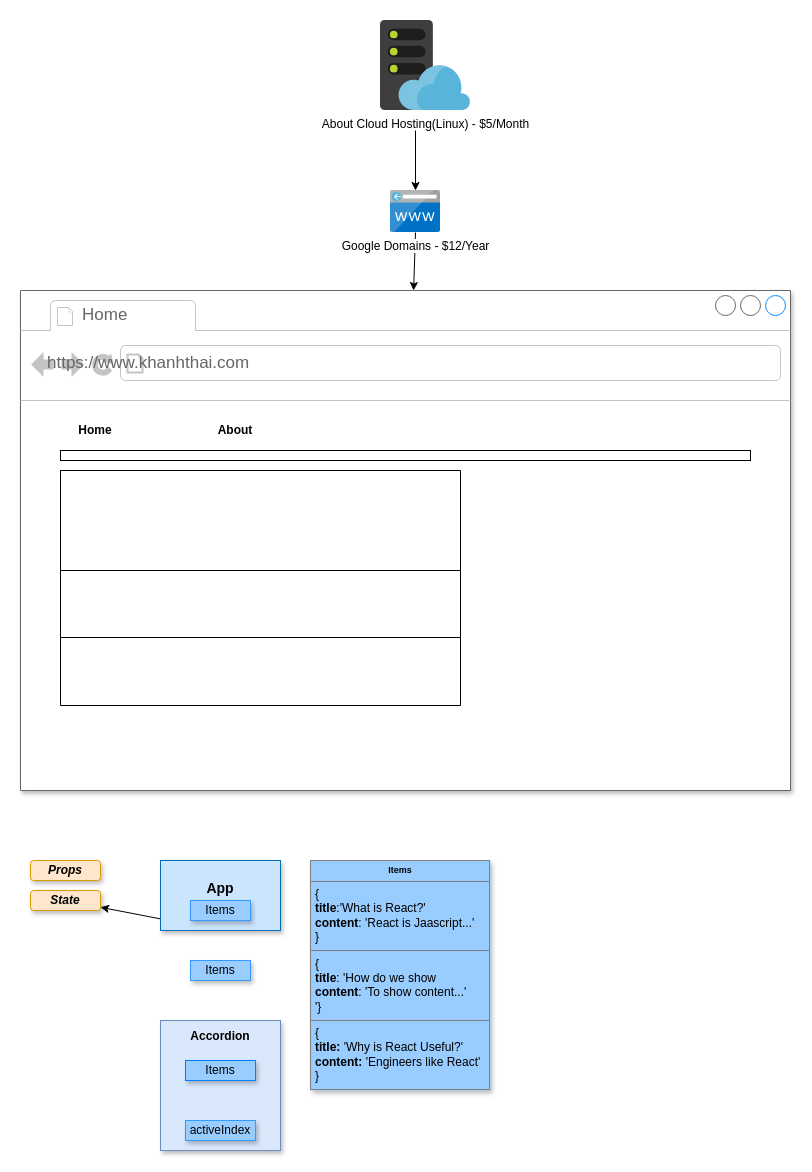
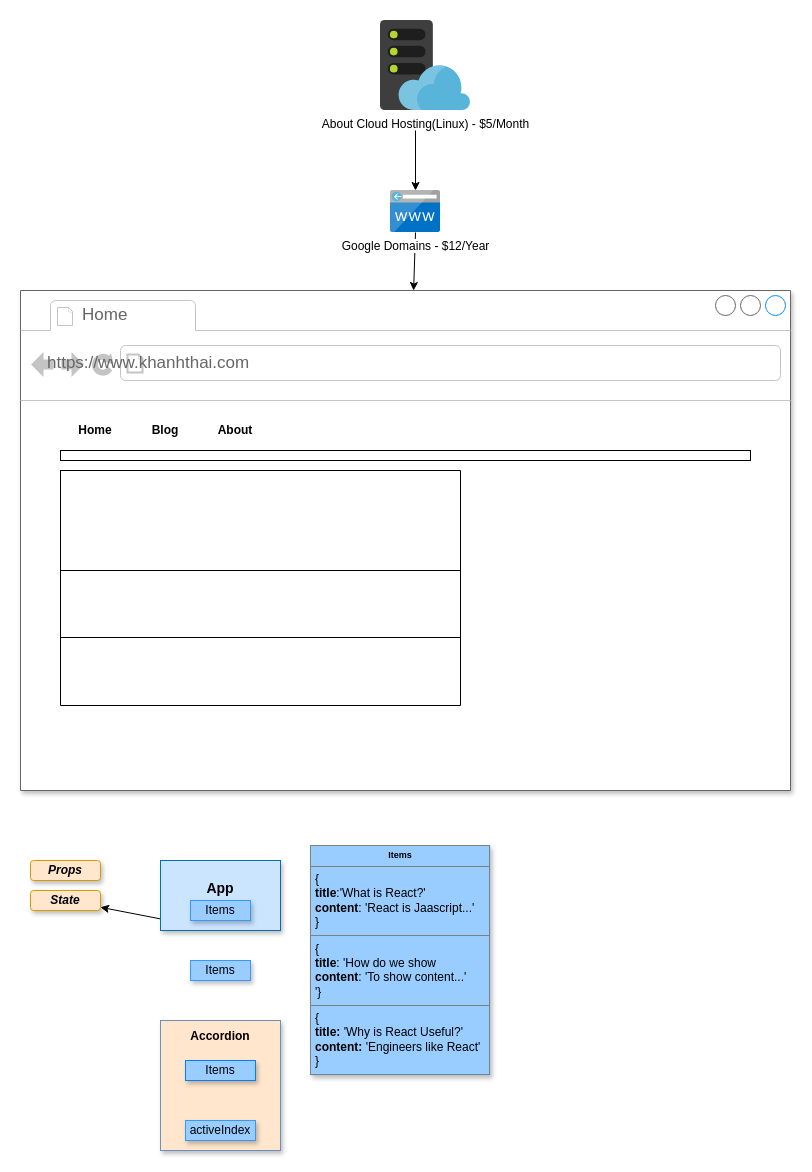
  <mxCell id="0" />
  <mxCell id="1" parent="0" />
  <mxCell id="2" value="About Cloud Hosting(Linux) - $5/Month" style="aspect=fixed;html=1;points=[];align=center;image;fontSize=12;image=img/lib/mscae/WebHosting.svg;" parent="1" vertex="1"><mxGeometry x="380" y="20" width="90" height="90" as="geometry" /></mxCell>
  <mxCell id="3" value="" style="endArrow=classic;html=1;exitX=0.5;exitY=1;exitDx=0;exitDy=0;" parent="1" source="4" target="20" edge="1"><mxGeometry width="50" height="50" relative="1" as="geometry"><mxPoint x="300" y="310" as="sourcePoint" /><mxPoint x="415" y="390" as="targetPoint" /></mxGeometry></mxCell>
  <mxCell id="4" value="&lt;div&gt;Google Domains - $12/Year&lt;/div&gt;" style="aspect=fixed;html=1;points=[];align=center;image;fontSize=12;image=img/lib/mscae/CustomDomain.svg;" parent="1" vertex="1"><mxGeometry x="390" y="190" width="50" height="42" as="geometry" /></mxCell>
  <mxCell id="5" value="" style="endArrow=classic;html=1;exitX=0.5;exitY=1;exitDx=0;exitDy=0;" parent="1" target="4" edge="1"><mxGeometry width="50" height="50" relative="1" as="geometry"><mxPoint x="415" y="130" as="sourcePoint" /><mxPoint x="415" y="390" as="targetPoint" /></mxGeometry></mxCell>
  <mxCell id="6" value="" style="endArrow=classic;html=1;fontColor=#FF66B3;exitX=0.5;exitY=1;exitDx=0;exitDy=0;" edge="1" parent="1" source="12" target="10"><mxGeometry width="50" height="50" relative="1" as="geometry"><mxPoint x="440" y="950" as="sourcePoint" /><mxPoint x="490" y="900" as="targetPoint" /></mxGeometry></mxCell>
  <mxCell id="7" value="&lt;b&gt;Props&lt;/b&gt;" style="whiteSpace=wrap;html=1;shadow=1;glass=0;fillColor=#ffe6cc;strokeColor=#d79b00;fontStyle=2;rounded=1;" vertex="1" parent="1"><mxGeometry x="30" y="860" width="70" height="20" as="geometry" /></mxCell>
  <mxCell id="8" value="Items" style="rounded=0;whiteSpace=wrap;html=1;shadow=1;glass=0;fillColor=#99CCFF;strokeColor=#3399FF;" vertex="1" parent="1"><mxGeometry x="190" y="960" width="60" height="20" as="geometry" /></mxCell>
- <mxCell id="9" value="&lt;table style=&quot;width: 100% ; height: 100% ; border-collapse: collapse ; font-size: 12px&quot; width=&quot;100%&quot; cellpadding=&quot;4&quot; border=&quot;1&quot;&gt;&lt;tbody&gt;&lt;tr style=&quot;font-size: 9px&quot;&gt;&lt;th style=&quot;font-size: 9px&quot; align=&quot;center&quot;&gt;Items&lt;/th&gt;&lt;/tr&gt;&lt;tr style=&quot;font-size: 12px&quot; align=&quot;left&quot;&gt;&lt;td&gt;{&lt;br&gt;&lt;b&gt;title&lt;/b&gt;:'What is React?'&lt;br&gt;&lt;b&gt;content&lt;/b&gt;: 'React is Jaascript...'&lt;br&gt;}&lt;/td&gt;&lt;/tr&gt;&lt;tr&gt;&lt;td&gt;{&lt;br&gt;&lt;b&gt;title&lt;/b&gt;: 'How do we show&lt;br&gt;&lt;b&gt;content&lt;/b&gt;: 'To show content...'&lt;br&gt;'}&lt;/td&gt;&lt;/tr&gt;&lt;tr&gt;&lt;td&gt;{&lt;br&gt;&lt;b&gt;title: &lt;/b&gt;'Why is React Useful?'&lt;br&gt;&lt;b&gt;content: &lt;/b&gt;'Engineers like React'&lt;br&gt;}&lt;br&gt;&lt;/td&gt;&lt;/tr&gt;&lt;/tbody&gt;&lt;/table&gt;" style="text;html=1;overflow=fill;rounded=0;shadow=1;glass=0;sketch=0;fontSize=9;fillColor=#99CCFF;" vertex="1" parent="1"><mxGeometry x="310" y="860" width="180" height="230" as="geometry" /></mxCell>
+ <mxCell id="9" value="&lt;table style=&quot;width: 100% ; height: 100% ; border-collapse: collapse ; font-size: 12px&quot; width=&quot;100%&quot; cellpadding=&quot;4&quot; border=&quot;1&quot;&gt;&lt;tbody&gt;&lt;tr style=&quot;font-size: 9px&quot;&gt;&lt;th style=&quot;font-size: 9px&quot; align=&quot;center&quot;&gt;Items&lt;/th&gt;&lt;/tr&gt;&lt;tr style=&quot;font-size: 12px&quot; align=&quot;left&quot;&gt;&lt;td&gt;{&lt;br&gt;&lt;b&gt;title&lt;/b&gt;:'What is React?'&lt;br&gt;&lt;b&gt;content&lt;/b&gt;: 'React is Jaascript...'&lt;br&gt;}&lt;/td&gt;&lt;/tr&gt;&lt;tr&gt;&lt;td&gt;{&lt;br&gt;&lt;b&gt;title&lt;/b&gt;: 'How do we show&lt;br&gt;&lt;b&gt;content&lt;/b&gt;: 'To show content...'&lt;br&gt;'}&lt;/td&gt;&lt;/tr&gt;&lt;tr&gt;&lt;td&gt;{&lt;br&gt;&lt;b&gt;title: &lt;/b&gt;'Why is React Useful?'&lt;br&gt;&lt;b&gt;content: &lt;/b&gt;'Engineers like React'&lt;br&gt;}&lt;br&gt;&lt;/td&gt;&lt;/tr&gt;&lt;/tbody&gt;&lt;/table&gt;" style="text;html=1;overflow=fill;rounded=0;shadow=1;glass=0;sketch=0;fontSize=9;fillColor=#99CCFF;" vertex="1" parent="1"><mxGeometry x="310" y="845" width="180" height="230" as="geometry" /></mxCell>
  <mxCell id="10" value="&lt;b&gt;State&lt;/b&gt;" style="whiteSpace=wrap;html=1;shadow=1;glass=0;fillColor=#ffe6cc;strokeColor=#d79b00;fontStyle=2;rounded=1;" vertex="1" parent="1"><mxGeometry x="30" y="890" width="70" height="20" as="geometry" /></mxCell>
  <mxCell id="11" value="" style="group" vertex="1" connectable="0" parent="1"><mxGeometry x="160" y="860" width="120" height="70" as="geometry" /></mxCell>
  <mxCell id="12" value="&lt;div&gt;&lt;font style=&quot;font-size: 14px&quot;&gt;&lt;b&gt;App&lt;/b&gt;&lt;br&gt;&lt;/font&gt;&lt;/div&gt;&lt;div&gt;&lt;br&gt;&lt;font style=&quot;font-size: 14px&quot;&gt;&lt;/font&gt;&lt;/div&gt;" style="rounded=0;whiteSpace=wrap;html=1;strokeColor=#006EAF;shadow=1;glass=0;fillColor=#CCE5FF;" vertex="1" parent="11"><mxGeometry width="120" height="70" as="geometry" /></mxCell>
  <mxCell id="13" value="Items" style="rounded=0;whiteSpace=wrap;html=1;shadow=1;glass=0;fillColor=#99CCFF;strokeColor=#3399FF;" vertex="1" parent="11"><mxGeometry x="30" y="40" width="60" height="20" as="geometry" /></mxCell>
  <mxCell id="14" value="" style="group" vertex="1" connectable="0" parent="1"><mxGeometry x="160" y="1020" width="120" height="130" as="geometry" /></mxCell>
  <mxCell id="15" value="" style="group" vertex="1" connectable="0" parent="14"><mxGeometry width="120" height="130" as="geometry" /></mxCell>
- <mxCell id="16" value="&lt;div&gt;&lt;b&gt;Accordion&lt;/b&gt;&lt;font style=&quot;font-size: 14px&quot;&gt;&lt;br&gt;&lt;/font&gt;&lt;/div&gt;&lt;div&gt;&lt;br&gt;&lt;font style=&quot;font-size: 14px&quot;&gt;&lt;/font&gt;&lt;/div&gt;" style="rounded=0;whiteSpace=wrap;html=1;fillColor=#dae8fc;strokeColor=#6c8ebf;shadow=1;glass=0;verticalAlign=top;" vertex="1" parent="15"><mxGeometry width="120" height="130" as="geometry" /></mxCell>
+ <mxCell id="16" value="&lt;div&gt;&lt;b&gt;Accordion&lt;/b&gt;&lt;font style=&quot;font-size: 14px&quot;&gt;&lt;br&gt;&lt;/font&gt;&lt;/div&gt;&lt;div&gt;&lt;br&gt;&lt;font style=&quot;font-size: 14px&quot;&gt;&lt;/font&gt;&lt;/div&gt;" style="rounded=0;whiteSpace=wrap;html=1;fillColor=#ffe6cc;strokeColor=#6c8ebf;shadow=1;glass=0;verticalAlign=top;" vertex="1" parent="15"><mxGeometry width="120" height="130" as="geometry" /></mxCell>
  <mxCell id="17" value="Items" style="rounded=0;whiteSpace=wrap;html=1;shadow=1;glass=0;fillColor=#99CCFF;strokeColor=#007FFF;" vertex="1" parent="15"><mxGeometry x="25" y="40" width="70" height="20" as="geometry" /></mxCell>
  <mxCell id="18" value="activeIndex" style="rounded=0;whiteSpace=wrap;html=1;shadow=1;glass=0;fillColor=#99CCFF;strokeColor=#3399FF;" vertex="1" parent="14"><mxGeometry x="25" y="100" width="70" height="20" as="geometry" /></mxCell>
  <mxCell id="19" value="" style="group" vertex="1" connectable="0" parent="1"><mxGeometry x="20" y="290" width="770" height="500" as="geometry" /></mxCell>
  <mxCell id="20" value="" style="strokeWidth=1;shadow=1;dashed=0;align=center;html=1;shape=mxgraph.mockup.containers.browserWindow;rSize=0;strokeColor=#666666;strokeColor2=#008cff;strokeColor3=#c4c4c4;mainText=,;recursiveResize=0;" parent="19" vertex="1"><mxGeometry width="770" height="500" as="geometry" /></mxCell>
  <mxCell id="21" value="Home" style="strokeWidth=1;shadow=0;dashed=0;align=center;html=1;shape=mxgraph.mockup.containers.anchor;fontSize=17;fontColor=#666666;align=left;" parent="20" vertex="1"><mxGeometry x="60" y="12" width="110" height="26" as="geometry" /></mxCell>
  <mxCell id="22" value="https://www.khanhthai.com" style="strokeWidth=1;shadow=0;dashed=0;align=center;html=1;shape=mxgraph.mockup.containers.anchor;rSize=0;fontSize=17;fontColor=#666666;align=left;" parent="20" vertex="1"><mxGeometry x="25" y="60" width="250" height="26" as="geometry" /></mxCell>
  <mxCell id="23" value="" style="shape=table;html=1;whiteSpace=wrap;startSize=0;container=1;collapsible=0;childLayout=tableLayout;" vertex="1" parent="20"><mxGeometry x="40" y="180" width="400" height="235" as="geometry" /></mxCell>
  <mxCell id="24" value="" style="shape=partialRectangle;html=1;whiteSpace=wrap;collapsible=0;dropTarget=0;pointerEvents=0;fillColor=none;top=0;left=0;bottom=0;right=0;points=[[0,0.5],[1,0.5]];portConstraint=eastwest;" vertex="1" parent="23"><mxGeometry width="400" height="100" as="geometry" /></mxCell>
  <mxCell id="25" value="&lt;div align=&quot;left&quot;&gt;&lt;br&gt;&lt;/div&gt;&lt;blockquote&gt;&lt;div align=&quot;left&quot;&gt;&lt;br&gt;&lt;/div&gt;&lt;/blockquote&gt;&lt;div align=&quot;left&quot;&gt;&lt;br&gt;&lt;/div&gt;" style="shape=partialRectangle;html=1;whiteSpace=wrap;connectable=0;overflow=hidden;fillColor=none;top=0;left=0;bottom=0;right=0;align=left;" vertex="1" parent="24"><mxGeometry width="400" height="100" as="geometry" /></mxCell>
  <mxCell id="26" value="" style="shape=partialRectangle;html=1;whiteSpace=wrap;collapsible=0;dropTarget=0;pointerEvents=0;fillColor=none;top=0;left=0;bottom=0;right=0;points=[[0,0.5],[1,0.5]];portConstraint=eastwest;align=left;" vertex="1" parent="23"><mxGeometry y="100" width="400" height="67" as="geometry" /></mxCell>
  <mxCell id="27" value="" style="shape=partialRectangle;html=1;whiteSpace=wrap;connectable=0;overflow=hidden;fillColor=none;top=0;left=0;bottom=0;right=0;align=left;" vertex="1" parent="26"><mxGeometry width="400" height="67" as="geometry" /></mxCell>
  <mxCell id="28" value="" style="shape=partialRectangle;html=1;whiteSpace=wrap;collapsible=0;dropTarget=0;pointerEvents=0;fillColor=none;top=0;left=0;bottom=0;right=0;points=[[0,0.5],[1,0.5]];portConstraint=eastwest;" vertex="1" parent="23"><mxGeometry y="167" width="400" height="68" as="geometry" /></mxCell>
  <mxCell id="29" value="" style="shape=partialRectangle;html=1;whiteSpace=wrap;connectable=0;overflow=hidden;fillColor=none;top=0;left=0;bottom=0;right=0;align=left;" vertex="1" parent="28"><mxGeometry width="400" height="68" as="geometry" /></mxCell>
  <mxCell id="30" value="" style="group" vertex="1" connectable="0" parent="20"><mxGeometry x="40" y="130" width="280" height="20" as="geometry" /></mxCell>
  <mxCell id="31" value="&lt;font style=&quot;font-size: 12px&quot;&gt;&lt;b&gt;Home&lt;/b&gt;&lt;/font&gt;" style="text;html=1;strokeColor=none;fillColor=none;align=center;verticalAlign=middle;whiteSpace=wrap;rounded=0;shadow=1;glass=0;sketch=0;fontSize=9;fontColor=#000000;" vertex="1" parent="30"><mxGeometry width="70" height="20" as="geometry" /></mxCell>
+ <mxCell id="32" value="&lt;font style=&quot;font-size: 12px&quot;&gt;&lt;b&gt;Blog&lt;/b&gt;&lt;/font&gt;" style="text;html=1;strokeColor=none;fillColor=none;align=center;verticalAlign=middle;whiteSpace=wrap;rounded=0;shadow=1;glass=0;sketch=0;fontSize=9;fontColor=#000000;" vertex="1" parent="30"><mxGeometry x="80" width="50" height="20" as="geometry" /></mxCell>
  <mxCell id="33" value="&lt;font size=&quot;1&quot;&gt;&lt;b style=&quot;font-size: 12px&quot;&gt;About&lt;/b&gt;&lt;/font&gt;" style="text;html=1;strokeColor=none;fillColor=none;align=center;verticalAlign=middle;whiteSpace=wrap;rounded=0;shadow=1;glass=0;sketch=0;fontSize=9;fontColor=#000000;" vertex="1" parent="30"><mxGeometry x="140" width="70" height="20" as="geometry" /></mxCell>
  <mxCell id="34" value="" style="rounded=0;whiteSpace=wrap;html=1;shadow=0;glass=0;sketch=0;strokeColor=#000000;fillColor=#ffffff;gradientColor=none;fontSize=9;fontColor=#000000;align=left;" vertex="1" parent="19"><mxGeometry x="40" y="160" width="690" height="10" as="geometry" /></mxCell>
